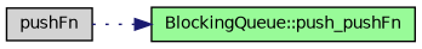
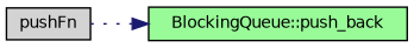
  digraph {
    rankdir=LR
    node [color=black fontname=Helvetica fontsize=10 shape=record style=filled]
    n1 [fillcolor=lightgrey fontcolor=black height=0.2 label=pushFn width=0.4]
-   n2 [fillcolor=palegreen height=0.2 label="BlockingQueue::push_pushFn" width=0.4]
+   n2 [fillcolor=palegreen height=0.2 label="BlockingQueue::push_back" width=0.4]
    n1 -> n2 [color=midnightblue fontname=Helvetica fontsize=10 labelfontname=Helvetica labelfontsize=10 style=dotted]
  }
